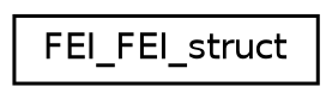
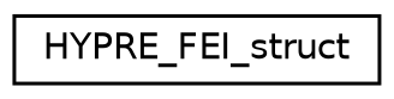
  digraph {
    rankdir=LR
-   n1 [color=black fillcolor=white fontname=Helvetica fontsize=10 height=0.2 label=FEI_FEI_struct shape=record style=filled width=0.4]
+   n1 [color=black fillcolor=white fontname=Helvetica fontsize=10 height=0.2 label=HYPRE_FEI_struct shape=record style=filled width=0.4]
  }
